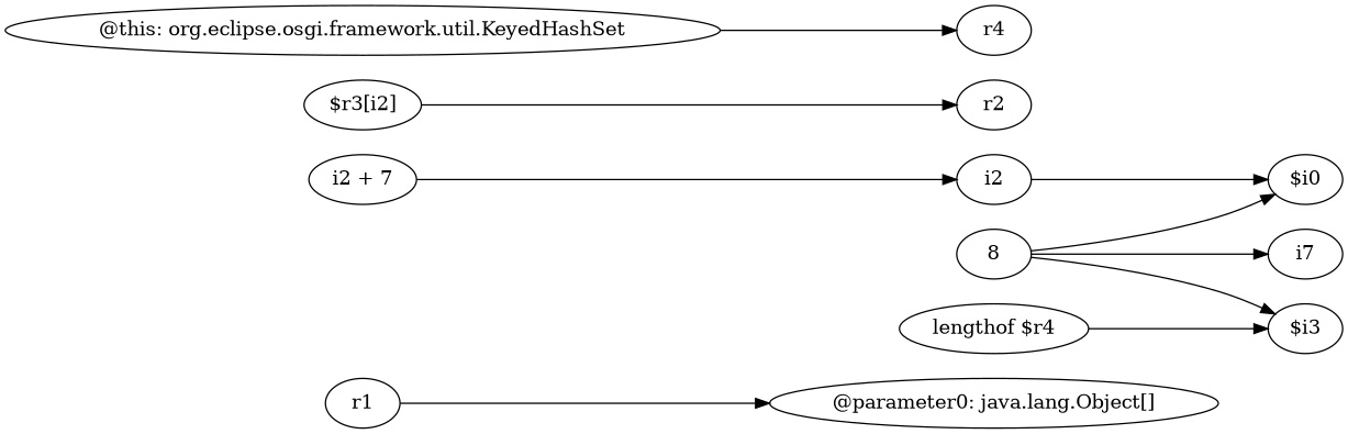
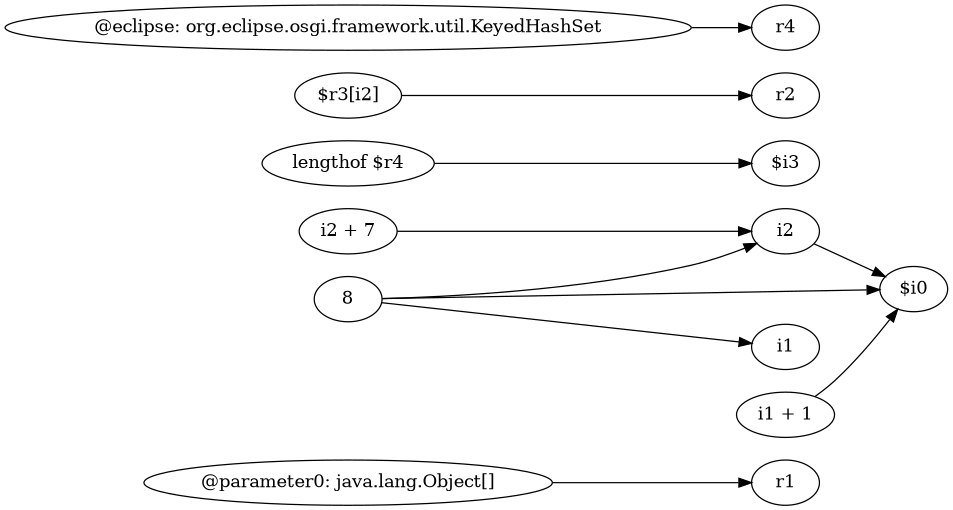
  digraph {
    rankdir=LR
    n1 [label="@parameter0: java.lang.Object[]"]
    n2 [label=r1]
    n3 [label=8]
    n4 [label=i2]
    n5 [label="$i0"]
-   n6 [label=i7]
+   n6 [label=i1]
    n7 [label="i2 + 7"]
    n8 [label="lengthof $r4"]
    n9 [label="$i3"]
+   n10 [label="i1 + 1"]
    n11 [label="$r3[i2]"]
    n12 [label=r2]
-   n13 [label="@this: org.eclipse.osgi.framework.util.KeyedHashSet"]
+   n13 [label="@eclipse: org.eclipse.osgi.framework.util.KeyedHashSet"]
    n14 [label=r4]
-   n2 -> n1
-   n3 -> n9
+   n1 -> n2
+   n3 -> n4
    n3 -> n5
    n3 -> n6
    n4 -> n5
    n7 -> n4
    n8 -> n9
+   n10 -> n5
    n11 -> n12
    n13 -> n14
  }
